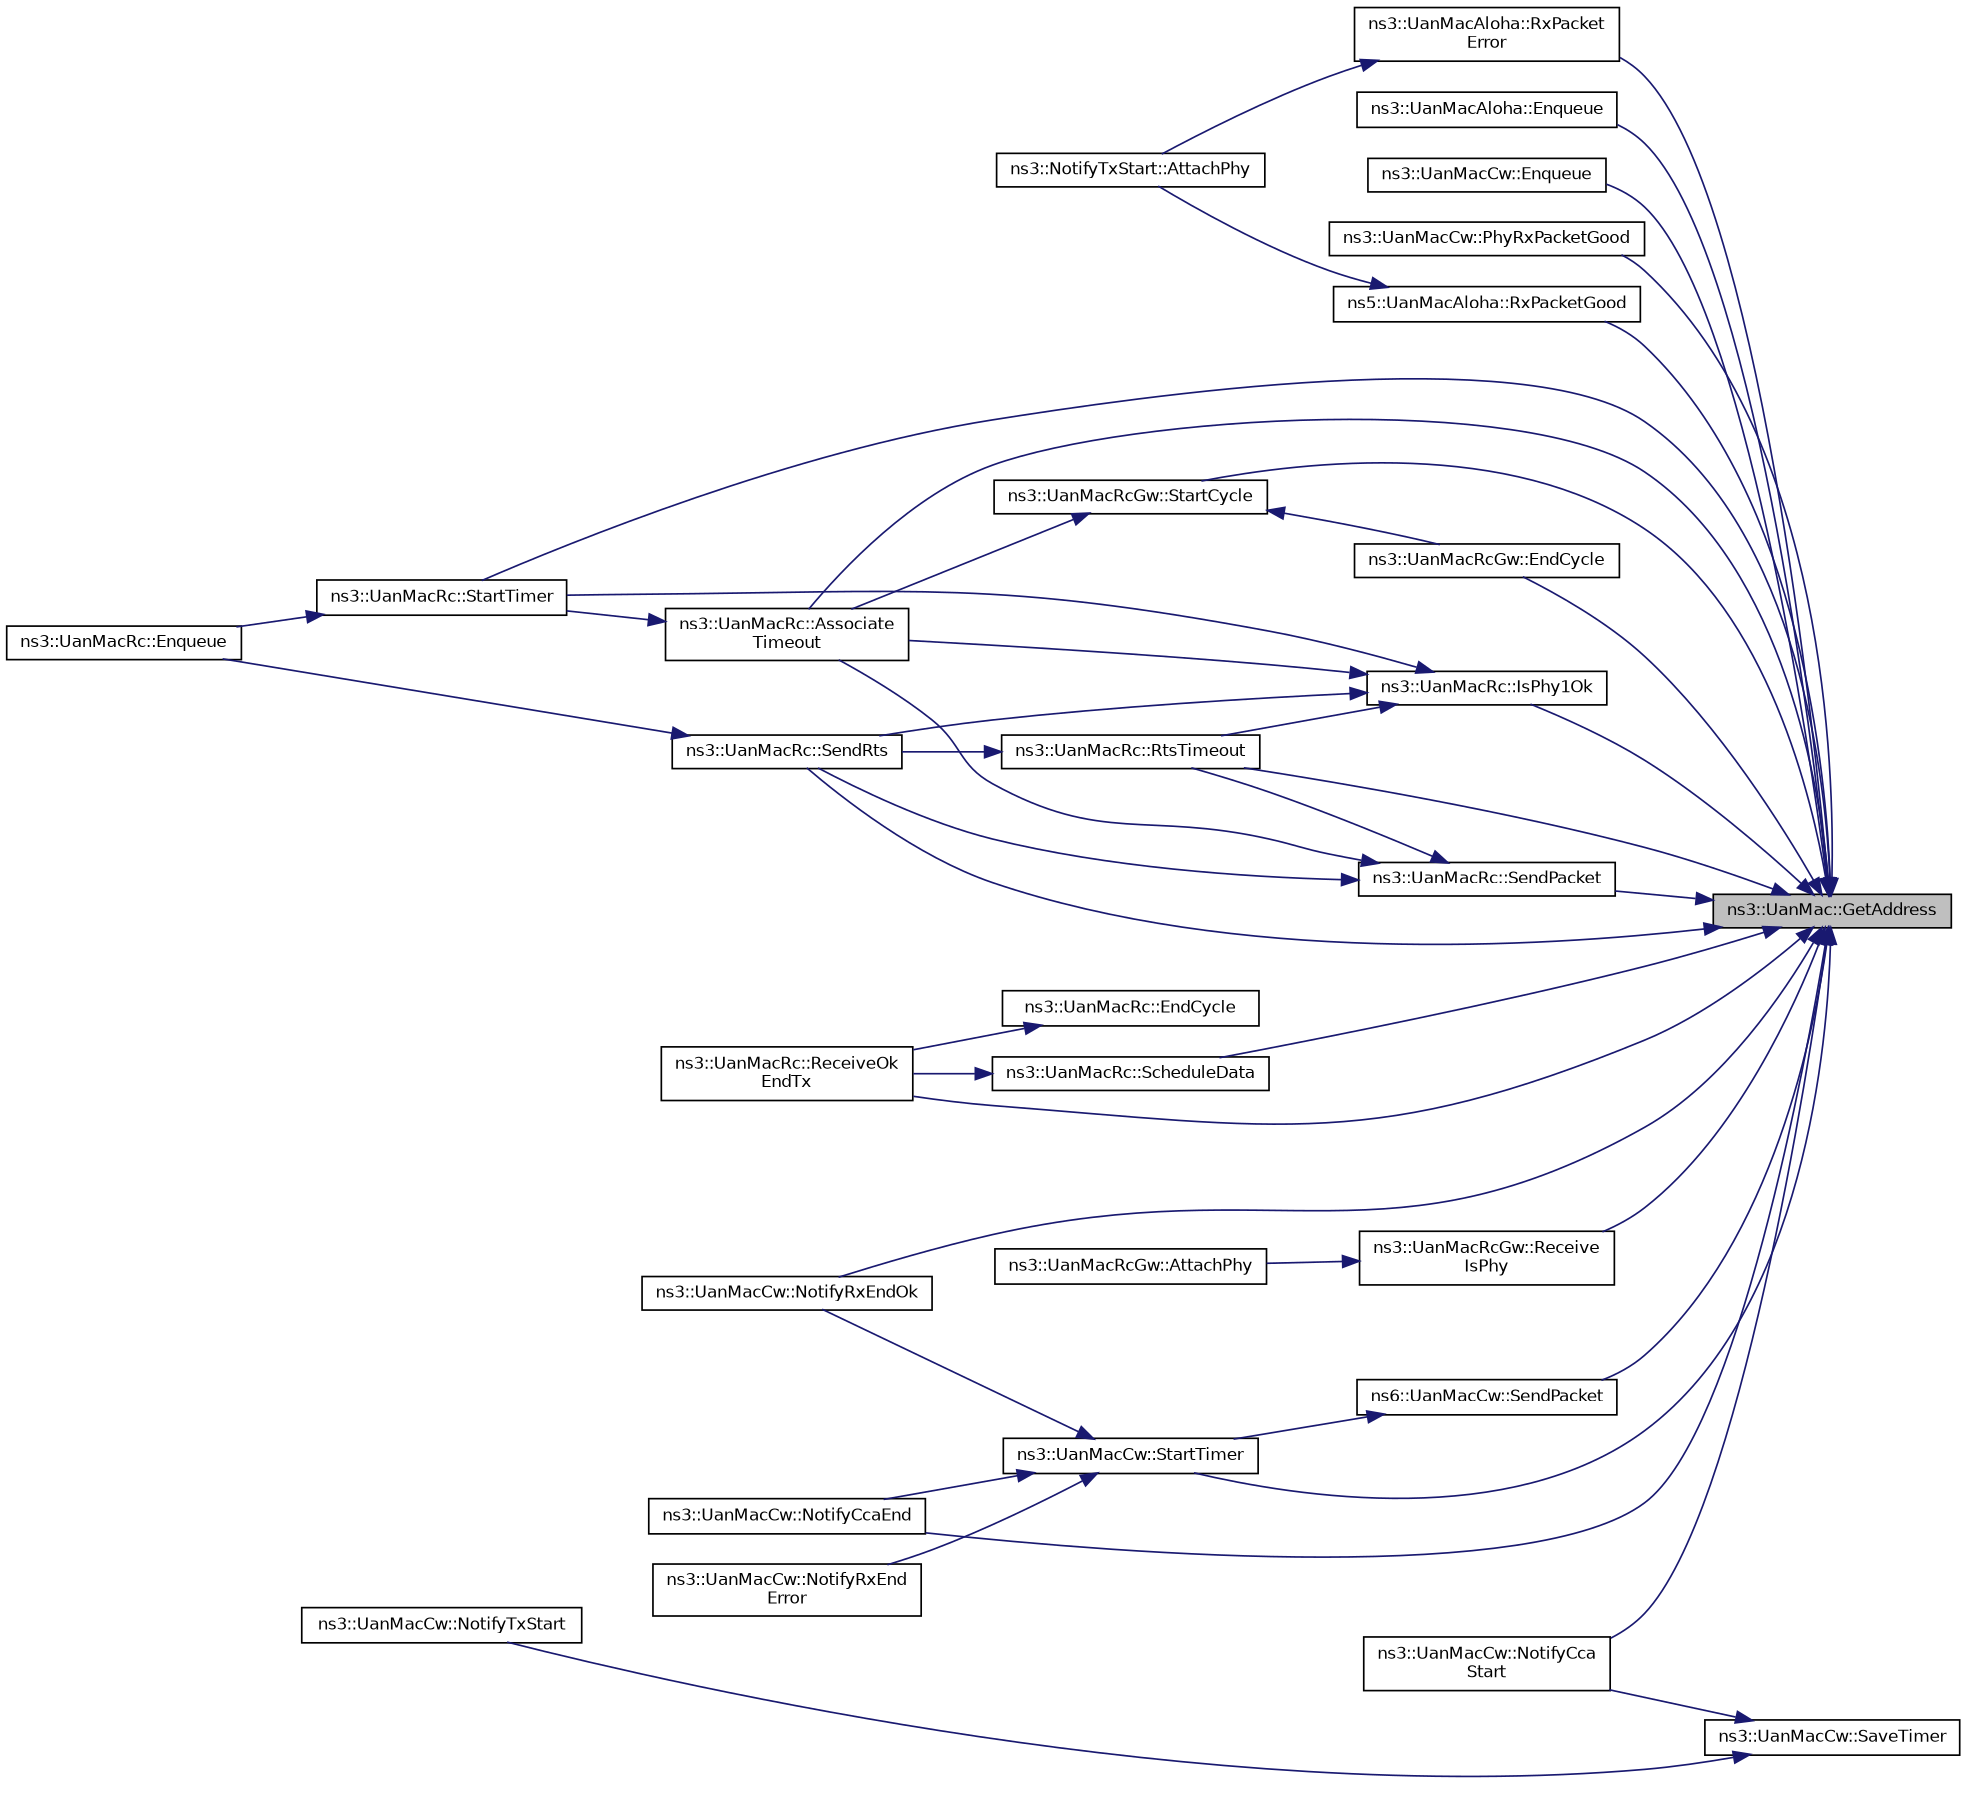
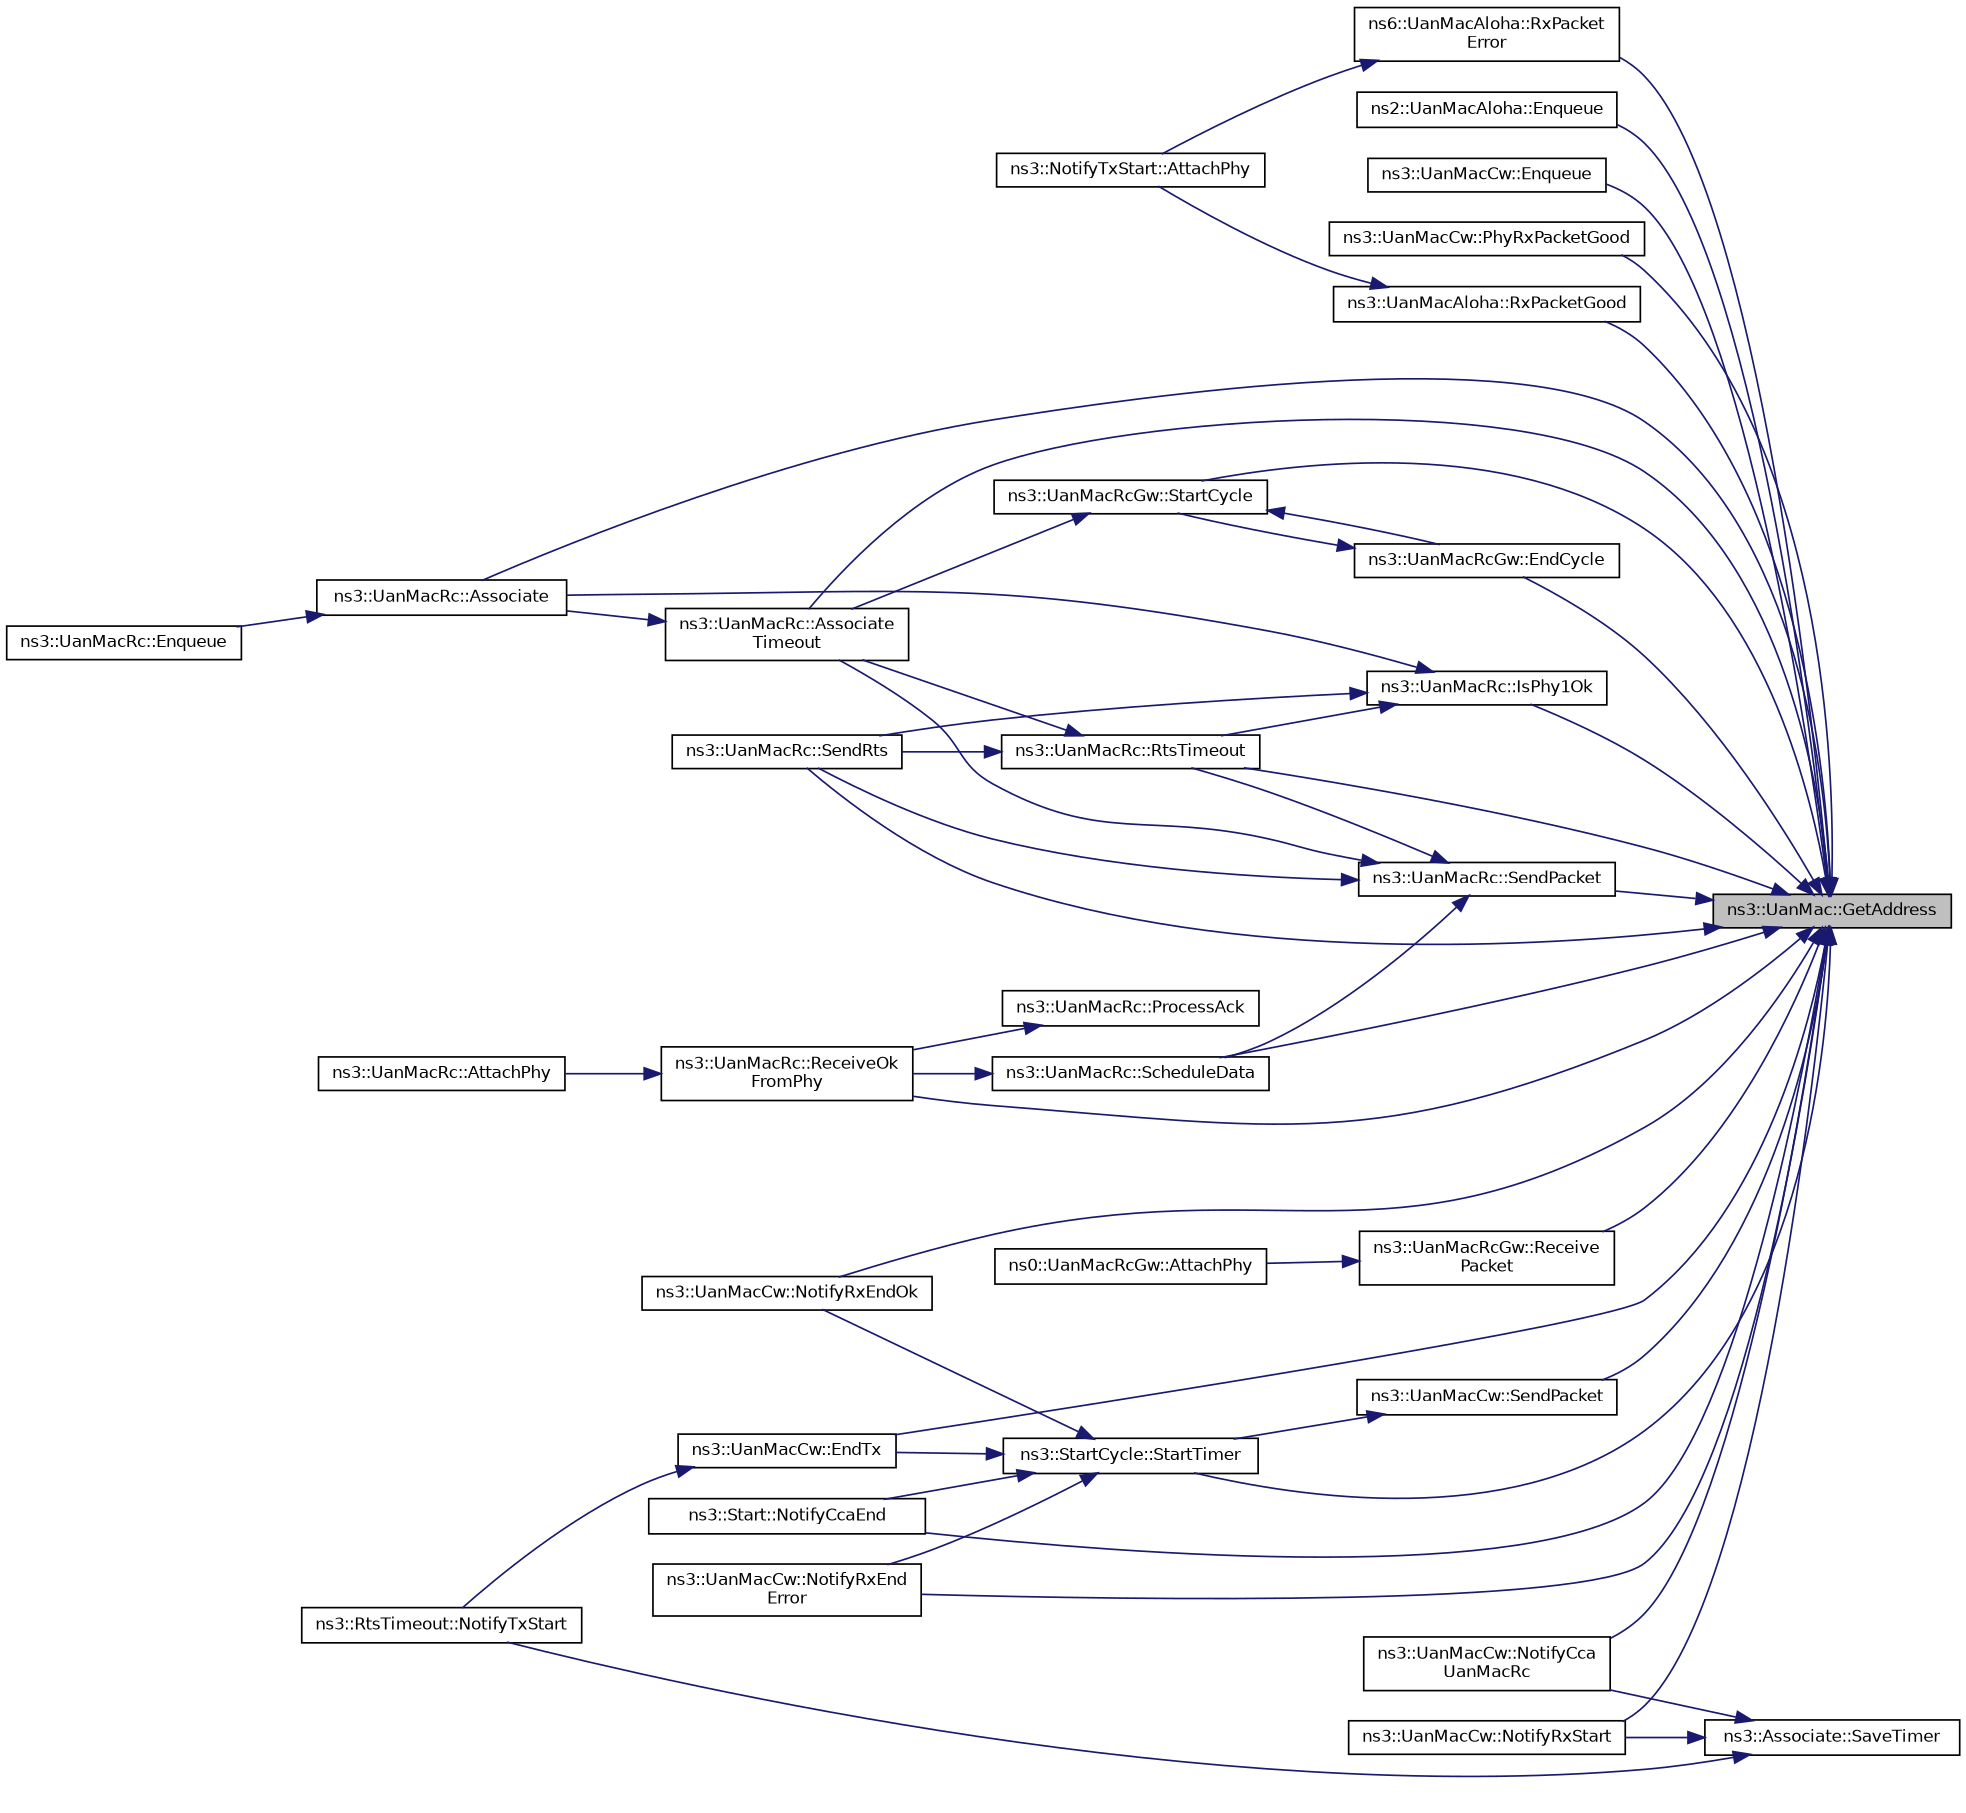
  digraph {
    rankdir=RL
    node [color=black fillcolor=white fontname=Helvetica fontsize=10 shape=record style=filled]
    edge [color=midnightblue dir=back fontname=Helvetica fontsize=10 labelfontname=Helvetica labelfontsize=10 style=solid]
    n1 [fillcolor=grey75 fontcolor=black height=0.2 label="ns3::UanMac::GetAddress" width=0.4]
-   n2 [height=0.2 label="ns3::UanMacRc::StartTimer" width=0.4]
+   n2 [height=0.2 label="ns3::UanMacRc::Associate" width=0.4]
    n3 [height=0.2 label="ns3::UanMacRc::Associate\lTimeout" width=0.4]
    n4 [height=0.2 label="ns3::UanMacRcGw::EndCycle" width=0.4]
    n5 [height=0.2 label="ns3::UanMacRcGw::StartCycle" width=0.4]
-   n6 [height=0.2 label="ns3::UanMacRcGw::Receive\lIsPhy" width=0.4]
-   n8 [height=0.2 label="ns3::UanMacAloha::Enqueue" width=0.4]
+   n6 [height=0.2 label="ns3::UanMacRcGw::Receive\lPacket" width=0.4]
+   n7 [height=0.2 label="ns3::UanMacCw::EndTx" width=0.4]
+   n8 [height=0.2 label="ns2::UanMacAloha::Enqueue" width=0.4]
    n9 [height=0.2 label="ns3::UanMacCw::Enqueue" width=0.4]
    n10 [height=0.2 label="ns3::UanMacRc::IsPhy1Ok" width=0.4]
    n11 [height=0.2 label="ns3::UanMacRc::RtsTimeout" width=0.4]
    n12 [height=0.2 label="ns3::UanMacRc::SendRts" width=0.4]
    n13 [height=0.2 label="ns3::UanMacRc::ScheduleData" width=0.4]
-   n14 [height=0.2 label="ns3::UanMacRc::ReceiveOk\lEndTx" width=0.4]
-   n15 [height=0.2 label="ns3::UanMacCw::NotifyCcaEnd" width=0.4]
-   n16 [height=0.2 label="ns3::UanMacCw::NotifyCca\lStart" width=0.4]
+   n14 [height=0.2 label="ns3::UanMacRc::ReceiveOk\lFromPhy" width=0.4]
+   n15 [height=0.2 label="ns3::Start::NotifyCcaEnd" width=0.4]
+   n16 [height=0.2 label="ns3::UanMacCw::NotifyCca\lUanMacRc" width=0.4]
    n17 [height=0.2 label="ns3::UanMacCw::NotifyRxEnd\lError" width=0.4]
    n18 [height=0.2 label="ns3::UanMacCw::NotifyRxEndOk" width=0.4]
+   n19 [height=0.2 label="ns3::UanMacCw::NotifyRxStart" width=0.4]
    n20 [height=0.2 label="ns3::UanMacCw::PhyRxPacketGood" width=0.4]
-   n21 [height=0.2 label="ns3::UanMacAloha::RxPacket\lError" width=0.4]
-   n22 [height=0.2 label="ns5::UanMacAloha::RxPacketGood" width=0.4]
+   n21 [height=0.2 label="ns6::UanMacAloha::RxPacket\lError" width=0.4]
+   n22 [height=0.2 label="ns3::UanMacAloha::RxPacketGood" width=0.4]
    n23 [height=0.2 label="ns3::UanMacRc::SendPacket" width=0.4]
-   n24 [height=0.2 label="ns6::UanMacCw::SendPacket" width=0.4]
-   n25 [height=0.2 label="ns3::UanMacCw::StartTimer" width=0.4]
+   n24 [height=0.2 label="ns3::UanMacCw::SendPacket" width=0.4]
+   n25 [height=0.2 label="ns3::StartCycle::StartTimer" width=0.4]
    n26 [height=0.2 label="ns3::UanMacRc::Enqueue" width=0.4]
-   n27 [height=0.2 label="ns3::UanMacRcGw::AttachPhy" width=0.4]
-   n28 [height=0.2 label="ns3::UanMacCw::NotifyTxStart" width=0.4]
-   n30 [height=0.2 label="ns3::UanMacRc::EndCycle" width=0.4]
+   n27 [height=0.2 label="ns0::UanMacRcGw::AttachPhy" width=0.4]
+   n28 [height=0.2 label="ns3::RtsTimeout::NotifyTxStart" width=0.4]
+   n29 [height=0.2 label="ns3::UanMacRc::AttachPhy" width=0.4]
+   n30 [height=0.2 label="ns3::UanMacRc::ProcessAck" width=0.4]
    n31 [height=0.2 label="ns3::NotifyTxStart::AttachPhy" width=0.4]
-   n32 [height=0.2 label="ns3::UanMacCw::SaveTimer" width=0.4]
+   n32 [height=0.2 label="ns3::Associate::SaveTimer" width=0.4]
    n1 -> n2
    n1 -> n3
    n1 -> n4
    n1 -> n5
    n1 -> n6
+   n1 -> n7
    n1 -> n8
    n1 -> n9
    n1 -> n10
    n1 -> n11
    n1 -> n12
    n1 -> n13
    n1 -> n14
    n1 -> n15
    n1 -> n16
+   n1 -> n17
    n1 -> n18
+   n1 -> n19
    n1 -> n20
    n1 -> n21
    n1 -> n22
    n1 -> n23
    n1 -> n24
    n1 -> n25
    n2 -> n26
    n3 -> n2
+   n4 -> n5
    n5 -> n3
    n5 -> n4
    n6 -> n27
+   n7 -> n28
    n10 -> n2
-   n10 -> n3
+   n11 -> n3
    n10 -> n11
    n10 -> n12
    n11 -> n12
-   n12 -> n26
    n13 -> n14
+   n14 -> n29
    n21 -> n31
    n22 -> n31
    n23 -> n3
    n23 -> n11
    n23 -> n12
+   n23 -> n13
    n24 -> n25
+   n25 -> n7
    n25 -> n15
    n25 -> n17
    n25 -> n18
    n30 -> n14
    n32 -> n16
+   n32 -> n19
    n32 -> n28
  }
